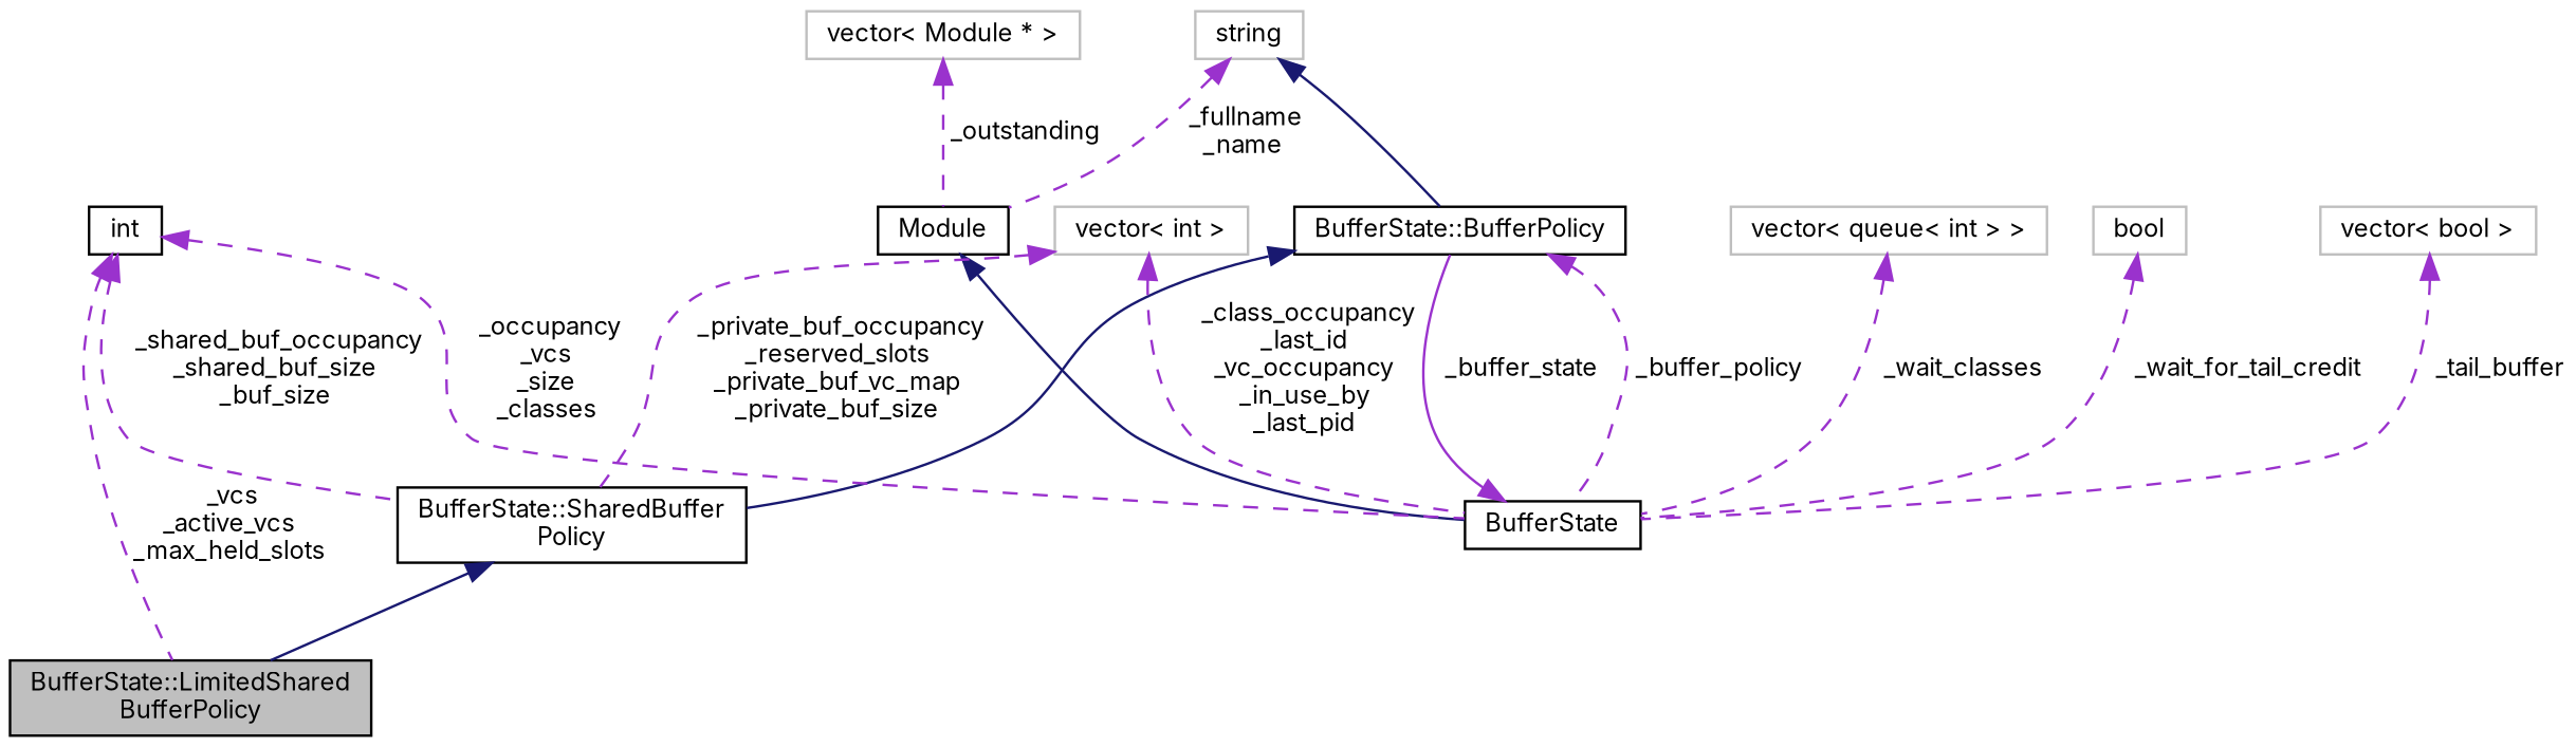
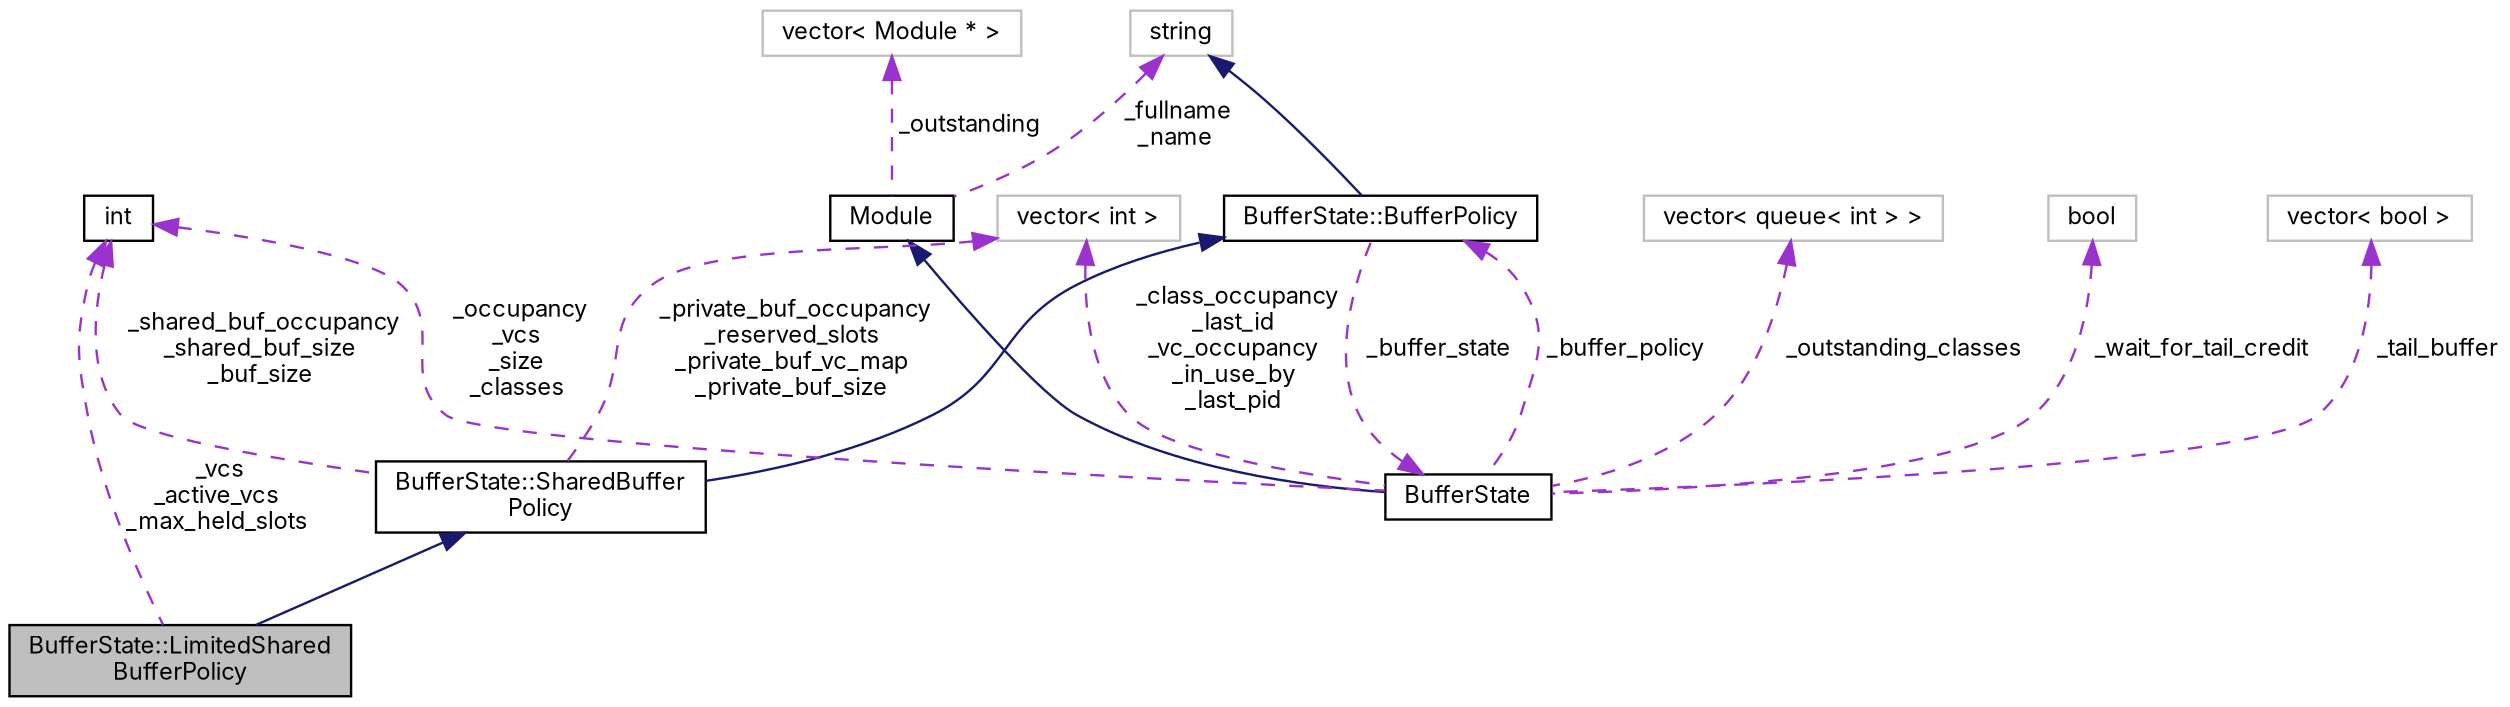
  digraph {
    fontname=Inter
    node [color=black fontname=Inter fontsize=10 shape=record]
    edge [color=darkorchid3 dir=back fontname=Inter fontsize=10 labelfontname=FreeSans labelfontsize=10 style=dashed]
    n1 [fillcolor=grey75 fontcolor=black height=0.2 label="BufferState::LimitedShared\lBufferPolicy" style=filled width=0.4]
    n2 [height=0.2 label="BufferState::SharedBuffer\lPolicy" width=0.4]
    n3 [height=0.2 label="BufferState::BufferPolicy" width=0.4]
    n4 [height=0.2 label=BufferState width=0.4]
    n5 [height=0.2 label=Module width=0.4]
    n6 [color=grey75 height=0.2 label=string width=0.4]
    n7 [color=grey75 height=0.2 label="vector\< Module * \>" width=0.4]
    n8 [color=grey75 height=0.2 label="vector\< queue\< int \> \>" width=0.4]
    n9 [height=0.2 label=int width=0.4]
    n10 [color=grey75 height=0.2 label=bool width=0.4]
    n11 [color=grey75 height=0.2 label="vector\< int \>" width=0.4]
    n12 [color=grey75 height=0.2 label="vector\< bool \>" width=0.4]
    n2 -> n1 [color=midnightblue style=solid]
    n3 -> n2 [color=midnightblue style=solid]
    n3 -> n4 [label=" _buffer_policy"]
-   n4 -> n3 [label=" _buffer_state" style=solid]
+   n4 -> n3 [label=" _buffer_state"]
    n5 -> n4 [color=midnightblue style=solid]
    n6 -> n3 [color=midnightblue style=solid]
    n6 -> n5 [label=" _fullname\n_name"]
    n7 -> n5 [label=" _outstanding"]
-   n8 -> n4 [label=" _wait_classes"]
+   n8 -> n4 [label=" _outstanding_classes"]
    n9 -> n1 [label=" _vcs\n_active_vcs\n_max_held_slots"]
    n9 -> n2 [label=" _shared_buf_occupancy\n_shared_buf_size\n_buf_size"]
    n9 -> n4 [label=" _occupancy\n_vcs\n_size\n_classes"]
    n10 -> n4 [label=" _wait_for_tail_credit"]
    n11 -> n2 [label=" _private_buf_occupancy\n_reserved_slots\n_private_buf_vc_map\n_private_buf_size"]
    n11 -> n4 [label=" _class_occupancy\n_last_id\n_vc_occupancy\n_in_use_by\n_last_pid"]
    n12 -> n4 [label=" _tail_buffer"]
  }
